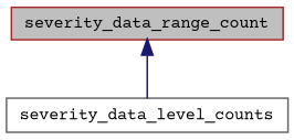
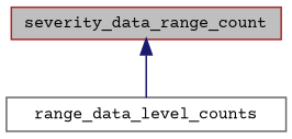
  digraph {
    rankdir=TB
    fontname="Courier Prime"
    node [fontname="Courier Prime" fontsize=10 shape=record]
    n1 [color=brown fillcolor=grey75 fontcolor=black height=0.2 label=severity_data_range_count style=filled width=0.4]
-   n2 [color=gray40 height=0.2 label=severity_data_level_counts width=0.4]
+   n2 [color=gray40 height=0.2 label=range_data_level_counts width=0.4]
    n1 -> n2 [color=midnightblue dir=back fontname="Courier Prime" fontsize=10 labelfontname=FreeSans labelfontsize=10 style=solid]
  }
